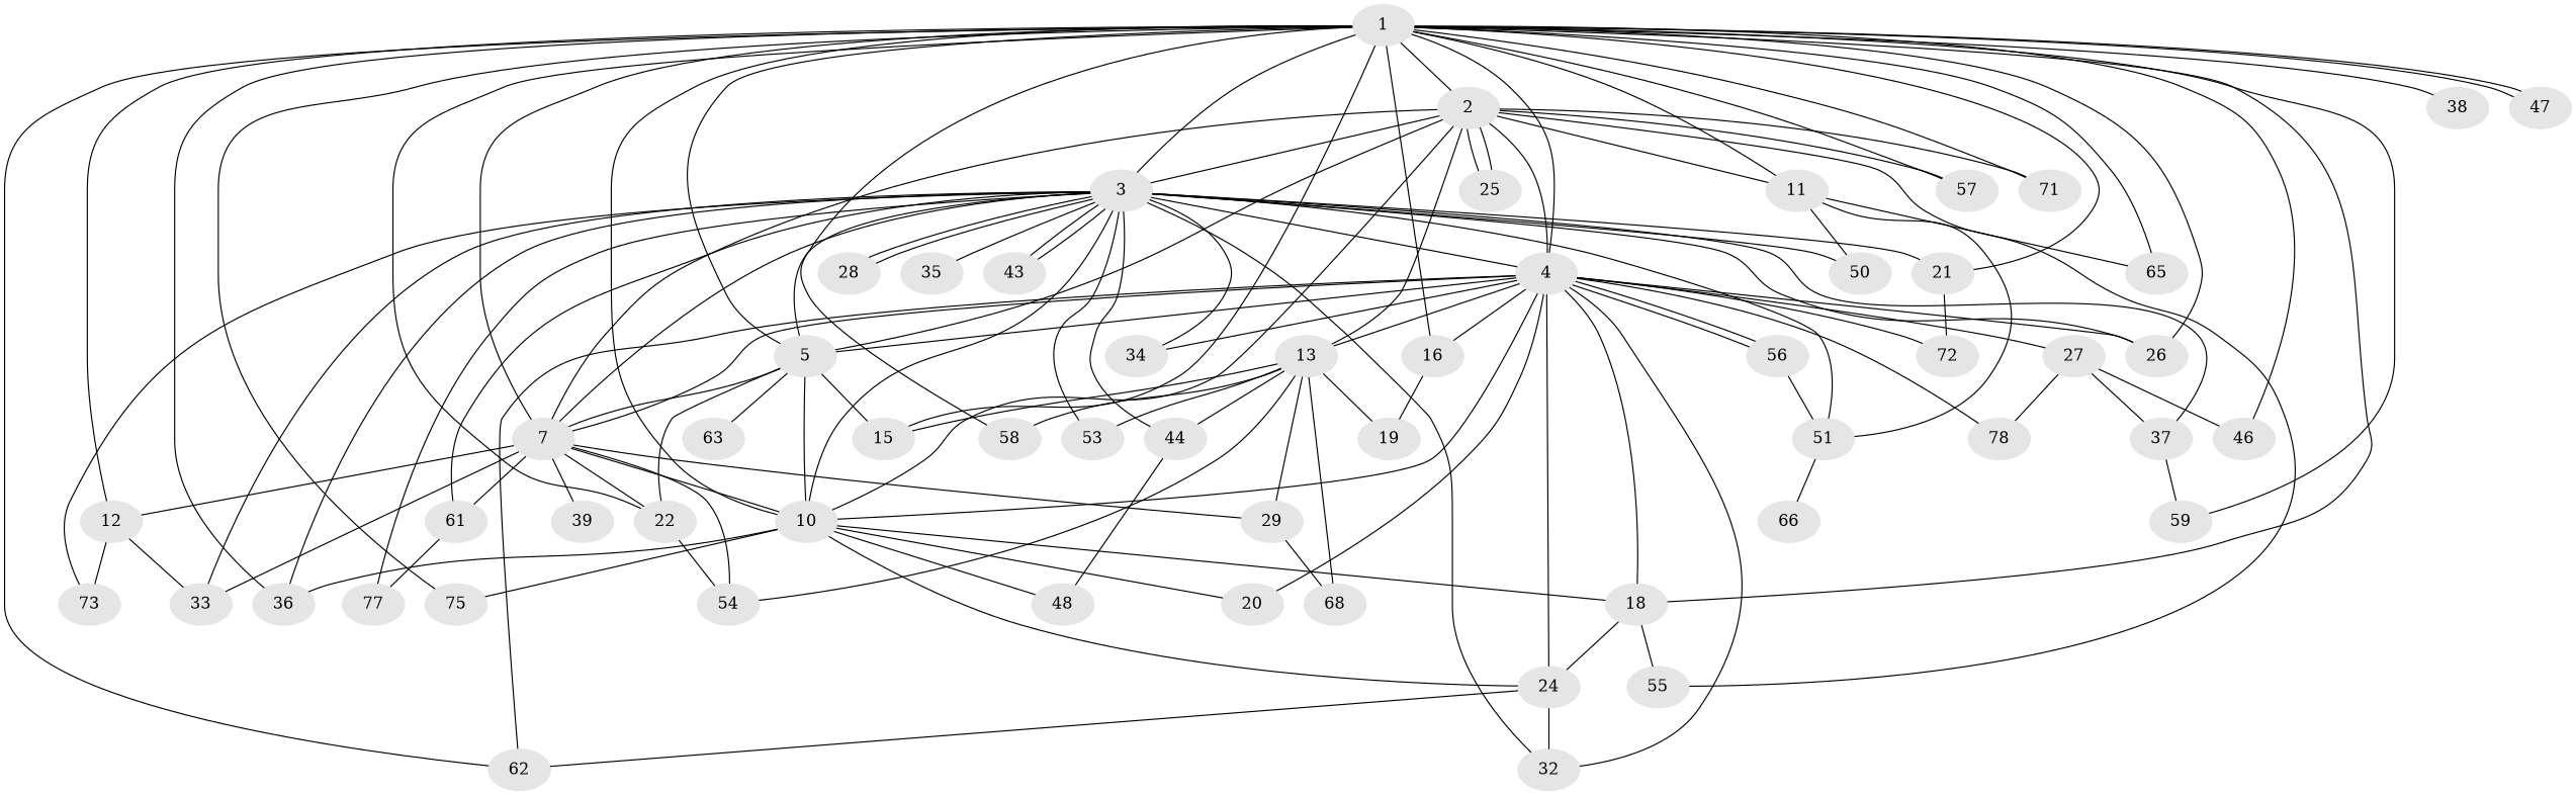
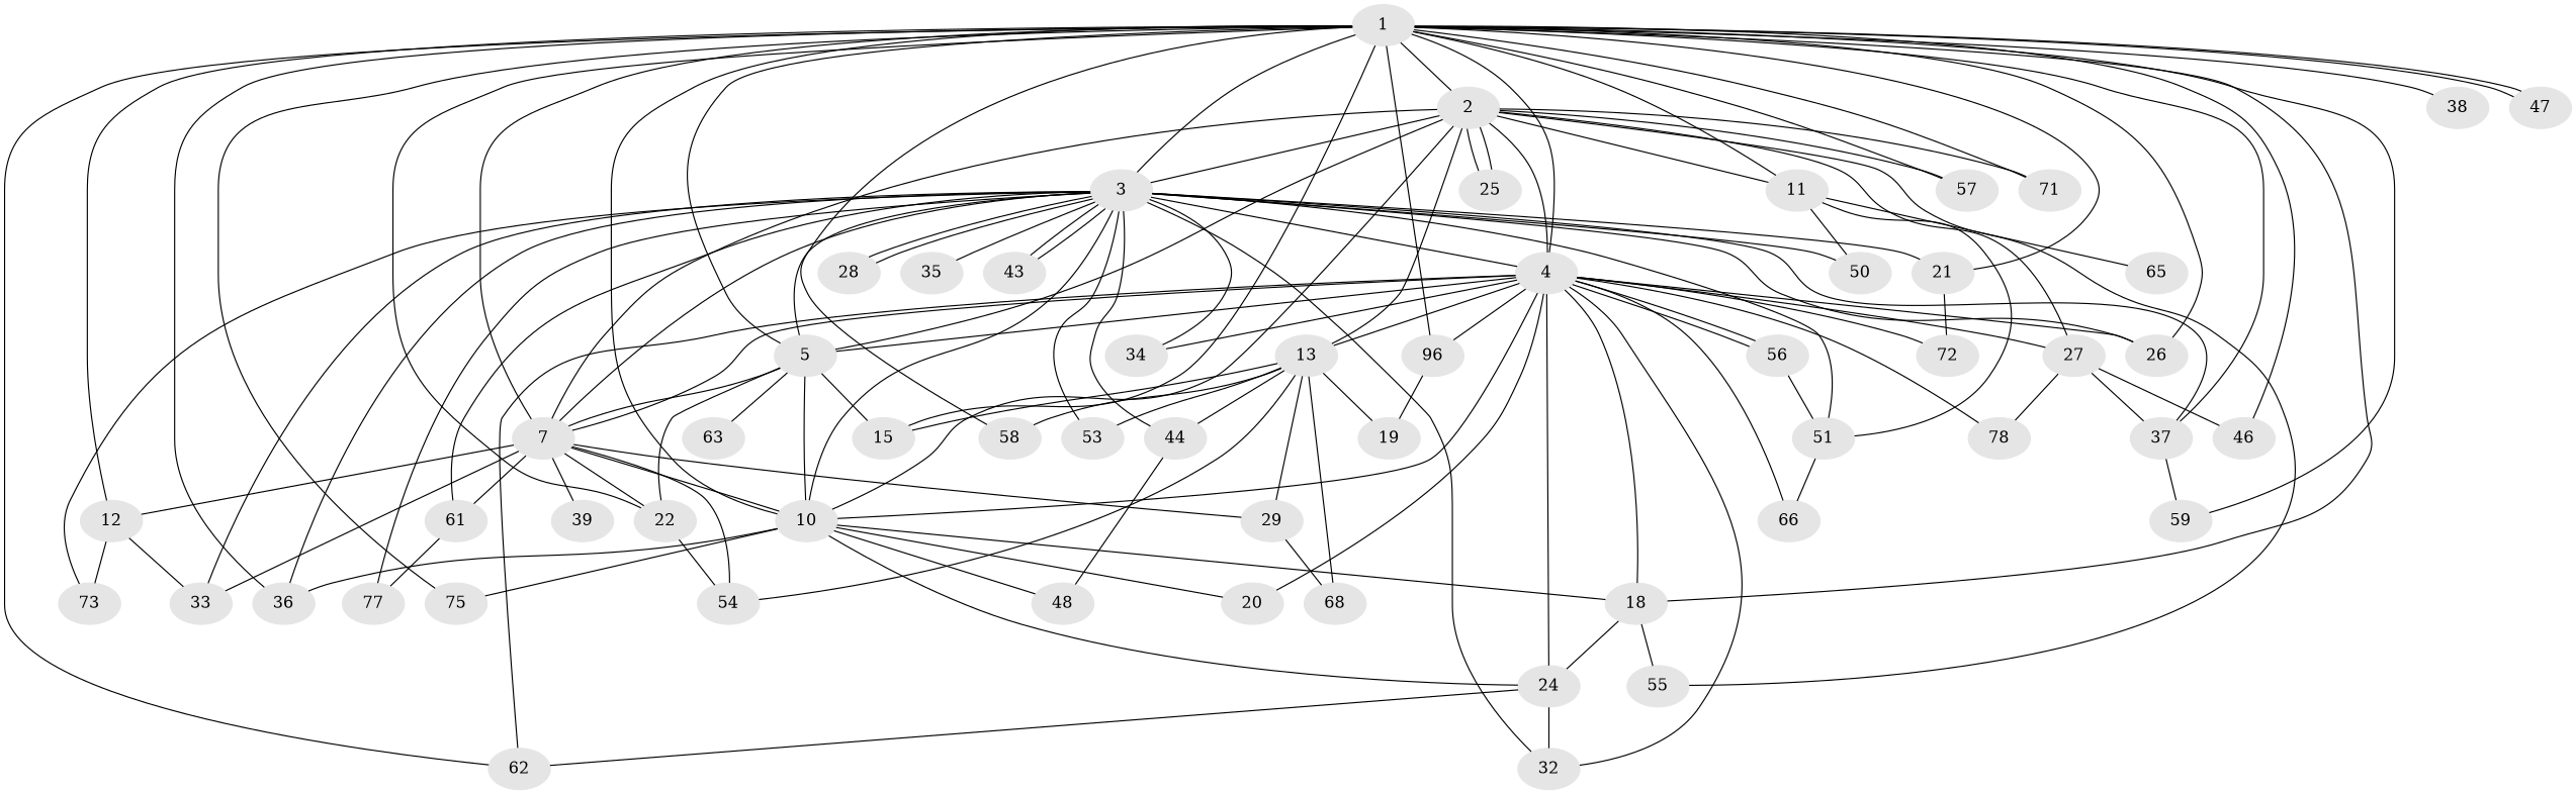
  graph {
    node [color=gray90 style=filled]
    1 [super="+8"]
    2 [super="+49"]
    3 [super="+30"]
    4 [super="+6"]
    5 [super="+52"]
    7 [super="+9"]
    10 [super="+69"]
    11 [super="+23"]
    12 [super="+14"]
    15
-   16 [super="+70"]
+   16 [super="+70" label=96]
    18 [super="+60"]
    21
    22 [super="+67"]
    26 [super="+45"]
    36 [super="+41"]
    38
    46
    47
    57
    58
    59
    62 [super="+76"]
    65
    71
    75
    13 [super="+17"]
    25
    27 [super="+40"]
    55
    28
    32 [super="+74"]
    33
    34
    35
    37
    43
    44
    50
    51 [super="+64"]
    53
    61
    73
    77
    20 [super="+42"]
    24 [super="+31"]
    56
    66
    72
    78
    63
    39
    29
    54
    48
    19
    68
    1 -- 2 [weight=2]
    1 -- 3 [weight=2]
    1 -- 4 [weight=4]
    1 -- 5 [weight=2]
    1 -- 7 [weight=4]
    1 -- 10 [weight=3]
    1 -- 11
    1 -- 12 [weight=2]
    1 -- 15
    1 -- 16 [weight=2]
    1 -- 18
    1 -- 21
    1 -- 22
    1 -- 26
    1 -- 36
    1 -- 38
    1 -- 46
    1 -- 47
    1 -- 47
    1 -- 57
    1 -- 58
    1 -- 59
    1 -- 62
-   1 -- 65
+   1 -- 37
    1 -- 71
    1 -- 75
    2 -- 3 [weight=2]
    2 -- 4 [weight=2]
    2 -- 5
    2 -- 7 [weight=2]
    2 -- 10
    2 -- 11
    2 -- 57
    2 -- 71
    2 -- 13
    2 -- 25
    2 -- 25
+   2 -- 27
    2 -- 55
    3 -- 4 [weight=3]
    3 -- 5
    3 -- 7 [weight=2]
    3 -- 10
    3 -- 21
    3 -- 26
    3 -- 36
    3 -- 28
    3 -- 28
    3 -- 32
    3 -- 33
    3 -- 34
    3 -- 35 [weight=2]
    3 -- 37
    3 -- 43
    3 -- 43
    3 -- 44
    3 -- 50
    3 -- 51
    3 -- 53
    3 -- 61
    3 -- 73
    3 -- 77
    4 -- 5 [weight=2]
    4 -- 7 [weight=4]
    4 -- 10 [weight=2]
    4 -- 16
    4 -- 18
    4 -- 26
    4 -- 62
    4 -- 13
    4 -- 27 [weight=2]
    4 -- 32
    4 -- 34
    4 -- 20 [weight=2]
    4 -- 24
    4 -- 56
    4 -- 56
+   4 -- 66
    4 -- 72
    4 -- 78
    5 -- 7 [weight=2]
    5 -- 10
    5 -- 15
    5 -- 22
    5 -- 63
    7 -- 10 [weight=2]
    7 -- 12
    7 -- 22
    7 -- 33
    7 -- 61
    7 -- 39
    7 -- 29
    7 -- 54
    10 -- 18
    10 -- 36
    10 -- 75
    10 -- 20
    10 -- 24
    10 -- 48
    11 -- 65
    11 -- 50
    11 -- 51
    12 -- 33
    12 -- 73
    16 -- 19
    18 -- 55
    18 -- 24
    21 -- 72
    22 -- 54
    13 -- 15
    13 -- 58
    13 -- 44
    13 -- 53
    13 -- 29
    13 -- 54
    13 -- 19
    13 -- 68
    27 -- 46
    27 -- 37
    27 -- 78
    37 -- 59
    44 -- 48
    51 -- 66
    61 -- 77
    24 -- 62
    24 -- 32
    56 -- 51
    29 -- 68
  }
